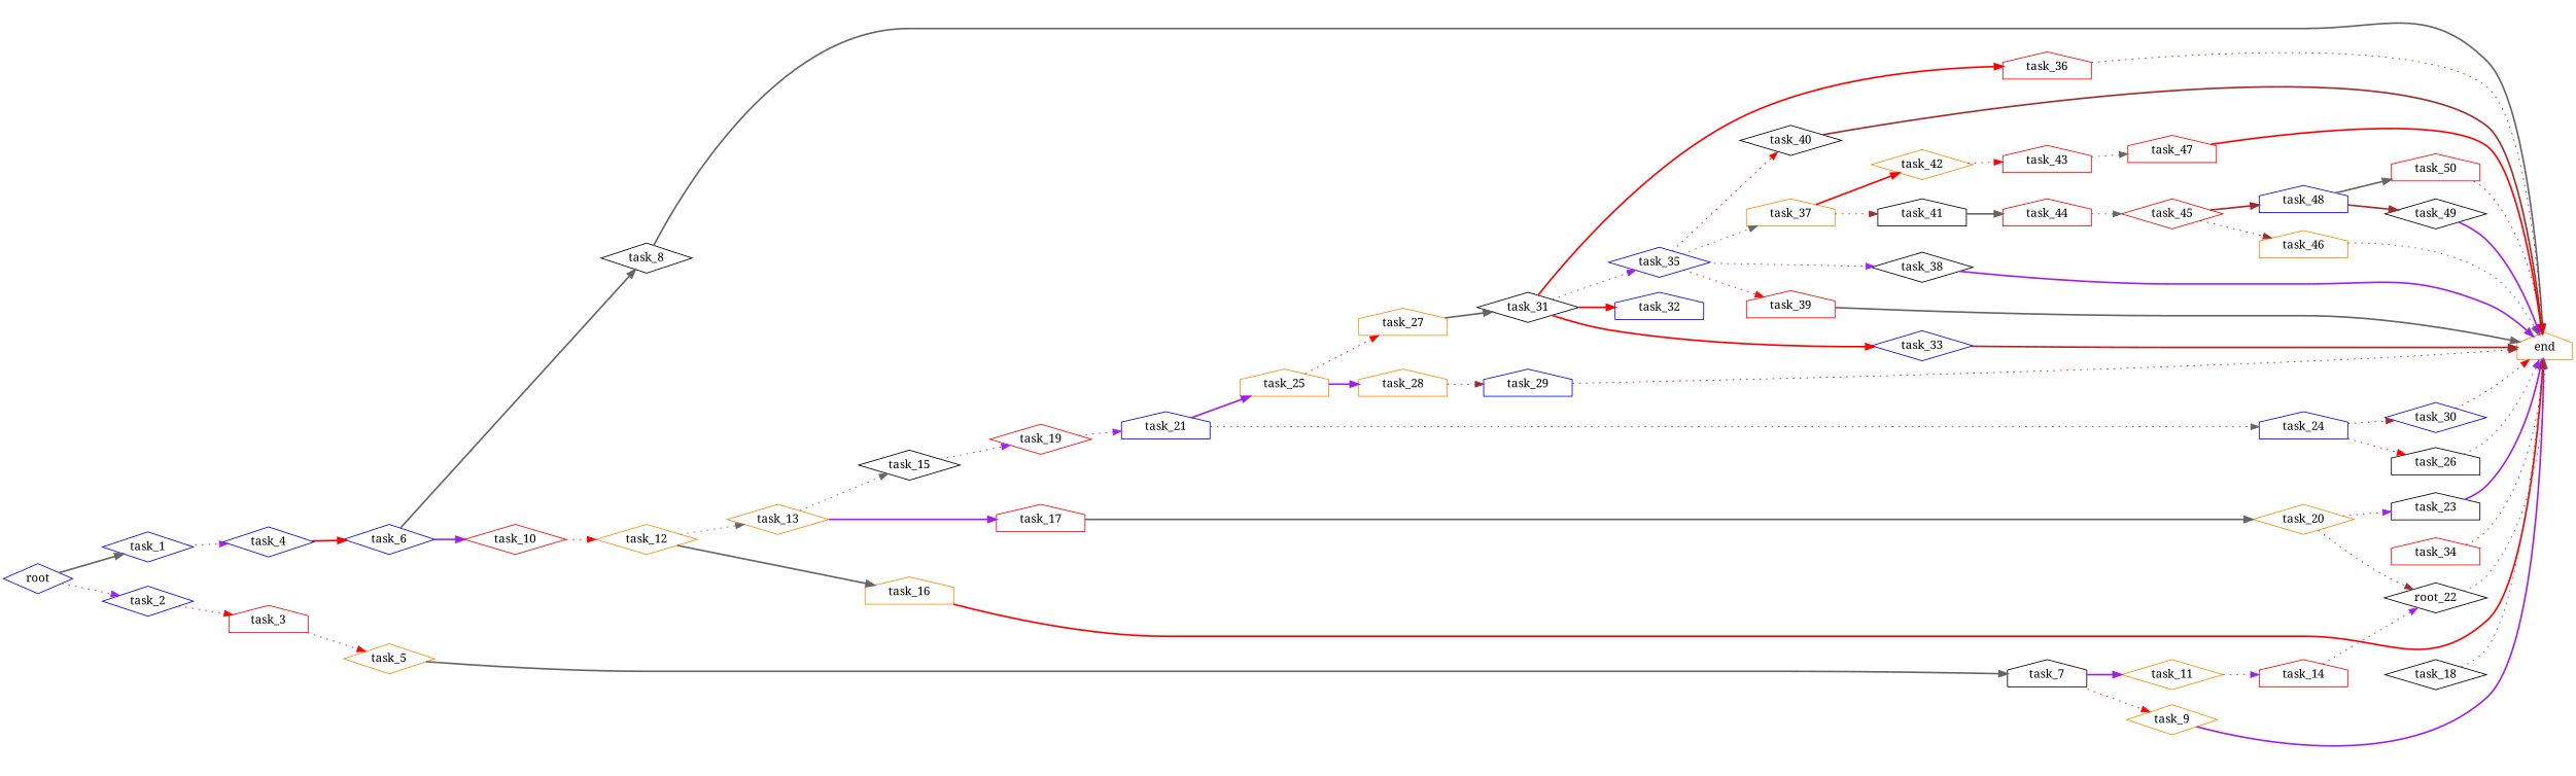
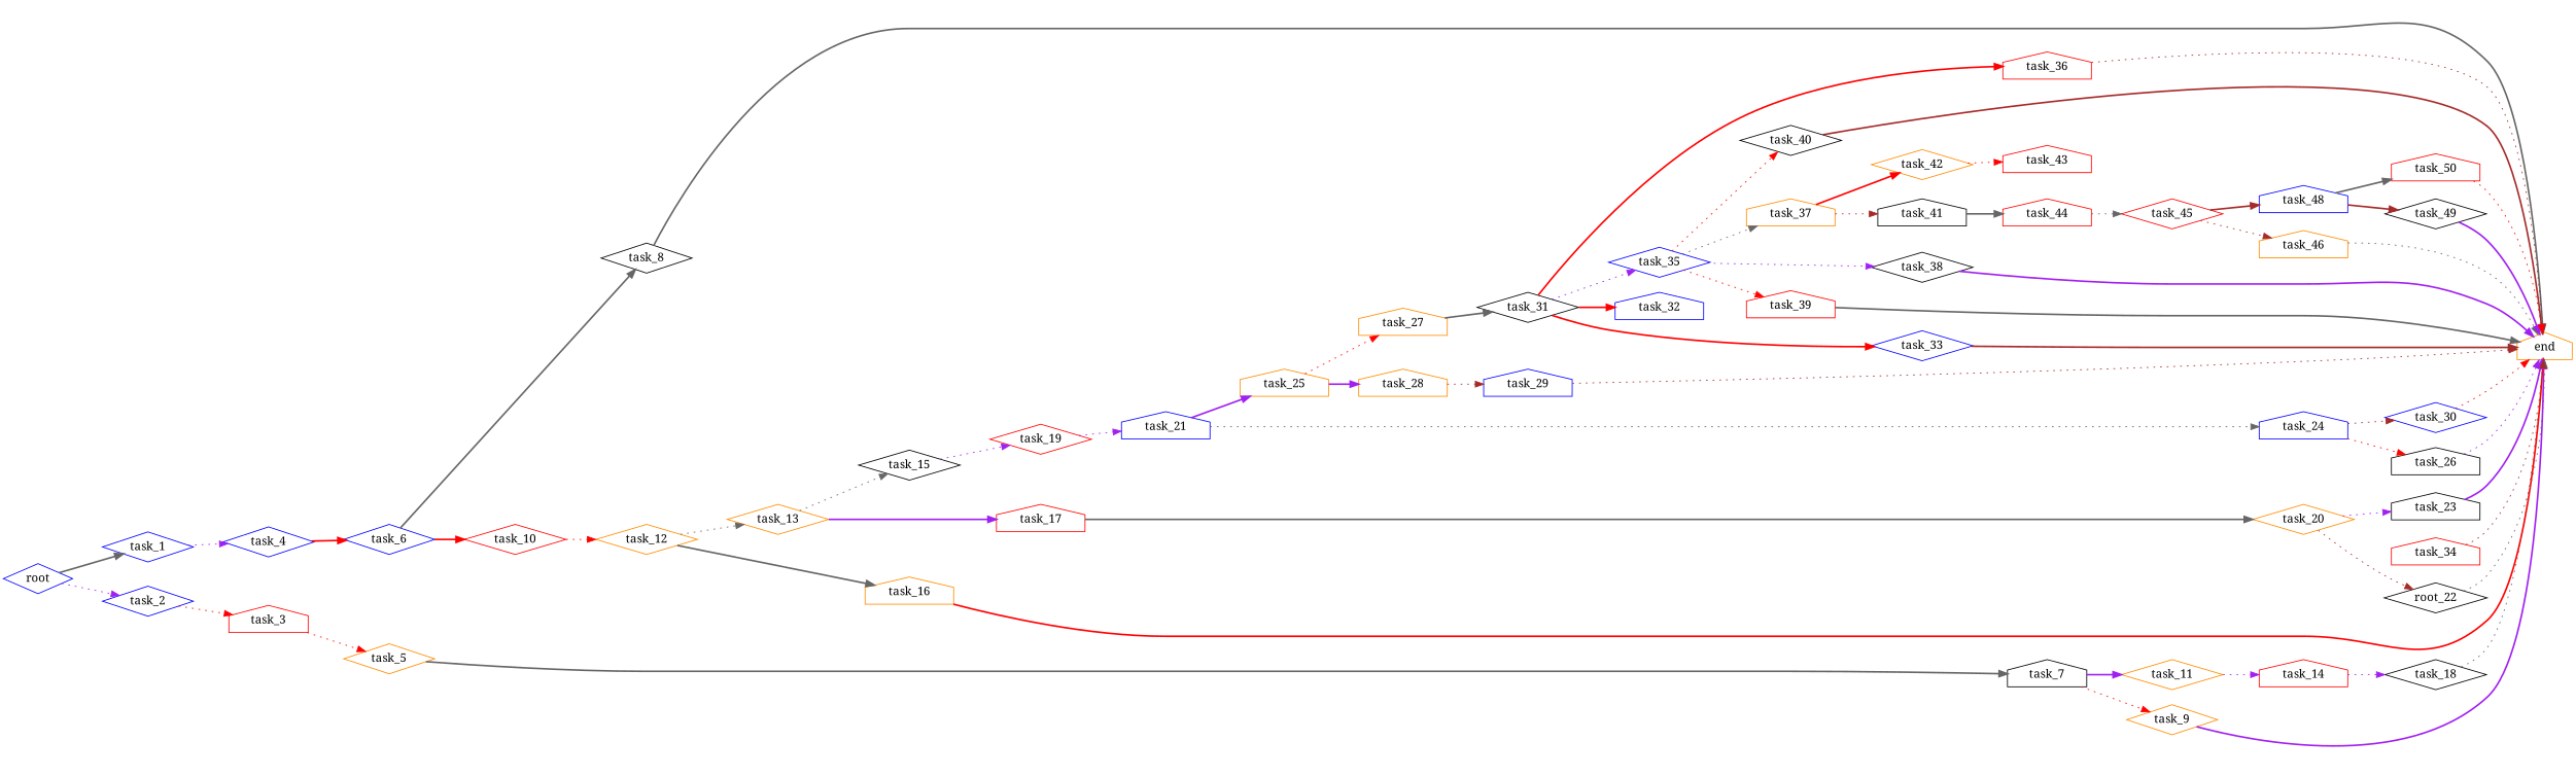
  digraph {
    fontname="Noto Serif"
    rankdir=LR
    node [color=darkorange fontname="Noto Serif" shape=diamond]
    edge [color=gray40 fontname="Noto Serif" style=dotted]
    root [color=blue]
    task_1 [color=blue]
    task_2 [color=blue]
    task_4 [color=blue]
    task_3 [color=red shape=house]
    task_6 [color=blue]
    task_5
    task_7 [color=black shape=house]
    task_8 [color=black]
    task_10 [color=red]
    task_9
    task_11
    end [shape=house]
    task_12
    task_14 [color=red shape=house]
    task_13
    task_16 [shape=house]
    task_18 [color=black]
    task_15 [color=black]
    task_17 [color=red shape=house]
    task_19 [color=red]
    task_20
    task_21 [color=blue shape=house]
    n24 [color=black label=root_22]
    task_23 [color=black shape=house]
    task_24 [color=blue shape=house]
    task_25 [shape=house]
    task_26 [color=black shape=house]
    task_30 [color=blue]
    task_27 [shape=house]
    task_28 [shape=house]
    task_31 [color=black]
    task_29 [color=blue shape=house]
    task_32 [color=blue shape=house]
    task_33 [color=blue]
    task_35 [color=blue]
    task_36 [color=red shape=house]
    task_37 [shape=house]
    task_38 [color=black]
    task_39 [color=red shape=house]
    task_40 [color=black]
    task_34 [color=red shape=house]
    task_41 [color=black shape=house]
    task_42
    task_44 [color=red shape=house]
    task_43 [color=red shape=house]
    task_45 [color=red]
-   task_47 [color=red shape=house]
    task_46 [shape=house]
    task_48 [color=blue shape=house]
    task_49 [color=black]
    task_50 [color=red shape=house]
    root -> task_1 [style=bold]
    root -> task_2 [color=purple]
    task_1 -> task_4 [color=purple]
    task_2 -> task_3 [color=red]
    task_4 -> task_6 [color=red style=bold]
    task_3 -> task_5 [color=red]
    task_6 -> task_8 [style=bold]
-   task_6 -> task_10 [color=purple style=bold]
+   task_6 -> task_10 [color=red style=bold]
    task_5 -> task_7 [style=bold]
    task_7 -> task_9 [color=red]
    task_7 -> task_11 [color=purple style=bold]
    task_8 -> end [style=bold]
    task_10 -> task_12 [color=red]
    task_9 -> end [color=purple style=bold]
    task_11 -> task_14 [color=purple]
    task_12 -> task_13
    task_12 -> task_16 [style=bold]
-   task_14 -> n24 [color=purple]
+   task_14 -> task_18 [color=purple]
    task_13 -> task_15
    task_13 -> task_17 [color=purple style=bold]
    task_16 -> end [color=red style=bold]
    task_18 -> end
    task_15 -> task_19 [color=purple]
    task_17 -> task_20 [style=bold]
    task_19 -> task_21 [color=purple]
    task_20 -> n24 [color=brown]
    task_20 -> task_23 [color=purple]
    task_21 -> task_24
    task_21 -> task_25 [color=purple style=bold]
    n24 -> end
    task_23 -> end [color=purple style=bold]
    task_24 -> task_26 [color=red]
    task_24 -> task_30 [color=brown]
    task_25 -> task_27 [color=red]
    task_25 -> task_28 [color=purple style=bold]
    task_26 -> end [color=purple]
    task_30 -> end [color=red]
    task_27 -> task_31 [style=bold]
    task_28 -> task_29 [color=brown]
    task_31 -> task_32 [color=red style=bold]
    task_31 -> task_33 [color=red style=bold]
    task_31 -> task_35 [color=purple]
    task_31 -> task_36 [color=red style=bold]
    task_29 -> end [color=brown]
    task_33 -> end [color=brown style=bold]
    task_35 -> task_37
    task_35 -> task_38 [color=purple]
    task_35 -> task_39 [color=red]
    task_35 -> task_40 [color=red]
    task_36 -> end [color=brown]
    task_37 -> task_41 [color=brown]
    task_37 -> task_42 [color=red style=bold]
    task_38 -> end [color=purple style=bold]
    task_39 -> end [style=bold]
    task_40 -> end [color=brown style=bold]
    task_34 -> end [color=brown]
    task_41 -> task_44 [style=bold]
    task_42 -> task_43 [color=red]
    task_44 -> task_45
-   task_43 -> task_47
    task_45 -> task_46 [color=brown]
    task_45 -> task_48 [color=brown style=bold]
-   task_47 -> end [color=red style=bold]
    task_46 -> end
    task_48 -> task_49 [color=brown style=bold]
    task_48 -> task_50 [style=bold]
    task_49 -> end [color=purple style=bold]
    task_50 -> end [color=red]
  }
